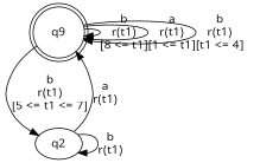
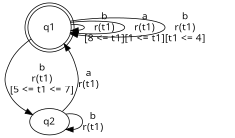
  digraph {
    fontname="Open Sans"
    node [fontname="Open Sans"]
    edge [fontname="Open Sans"]
-   n1 [label=q9 shape=doublecircle]
+   n1 [label=q1 shape=doublecircle]
    n2 [label=q2]
    n1 -> n1 [label="b\nr(t1)\n[8 <= t1]"]
    n1 -> n1 [label="a\nr(t1)\n[1 <= t1]"]
    n1 -> n1 [label="b\nr(t1)\n[t1 <= 4]"]
    n1 -> n2 [label="b\nr(t1)\n[5 <= t1 <= 7]"]
    n2 -> n1 [label="a\nr(t1)\n"]
    n2 -> n2 [label="b\nr(t1)\n"]
  }
